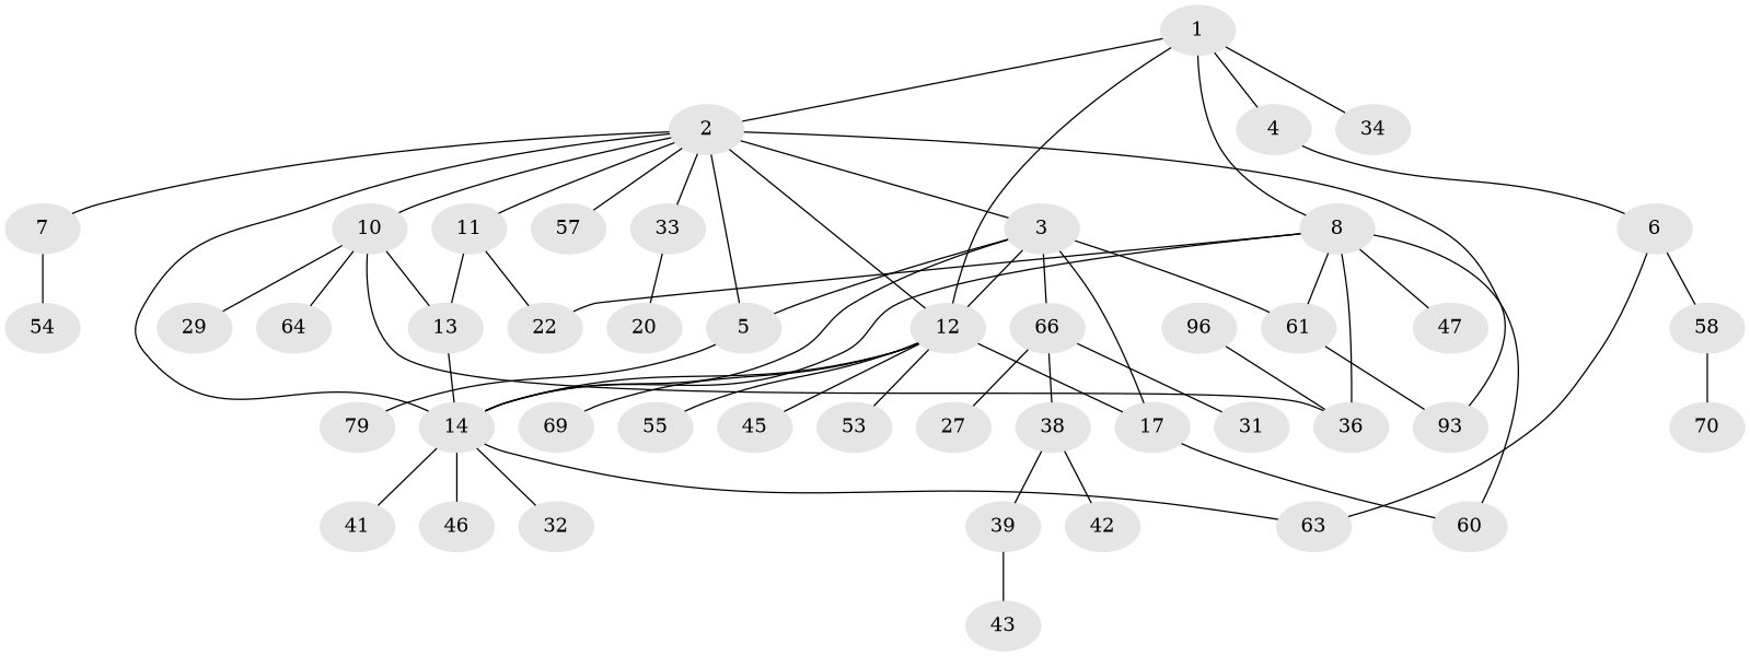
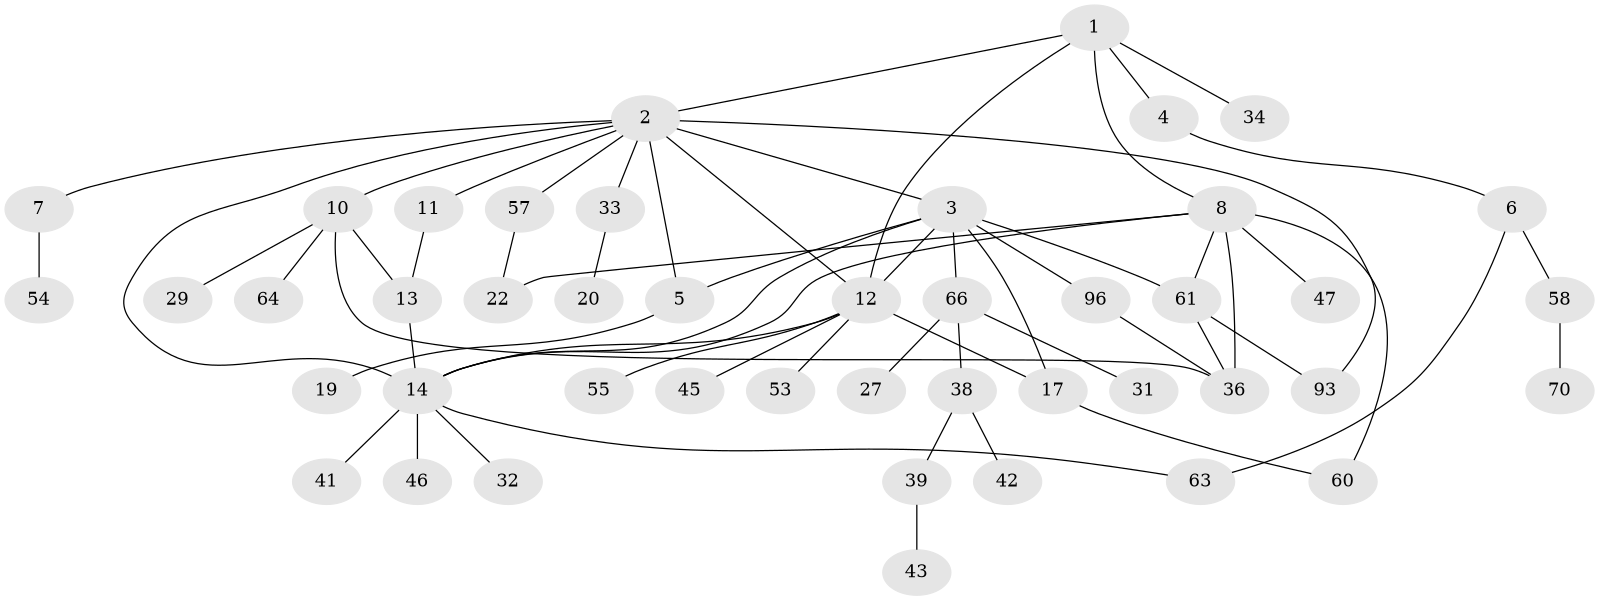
  graph {
    node [color=gray90 style=filled]
    2 [super="+56"]
    12 [super="+68"]
    3 [super="+9"]
    5
    7 [super="+24"]
    10 [super="+30"]
    11 [super="+18"]
    14 [super="+52"]
    n9 [label=93 super="+66"]
    33
    57
    1
    4 [super="+35"]
    8 [super="+28"]
    34
    6 [super="+51"]
    n17 [label=61]
    22 [super="+48"]
    36 [super="+44"]
    47
    60
    17 [super="+49"]
    n23 [label=55]
    45
    53
-   69
    n27 [label=96 super="+50"]
    n28 [label=66 super="+55"]
-   19 [super="+40" label=79]
+   19 [super="+40"]
    54
    13 [super="+62"]
    29
    64
    63
    32
    41 [super="+59"]
    46
    20
    27
    31
    38 [super="+65"]
    58 [super="+61"]
    70
    39
    42
    43
    2 -- 12 [weight=2]
    2 -- 3
    2 -- 5
    2 -- 7
    2 -- 10
    2 -- 11
    2 -- 14
    2 -- n9
    2 -- 33
    2 -- 57
    12 -- 14
    12 -- 17
    12 -- n23
    12 -- 45
    12 -- 53
-   12 -- 69
    3 -- 12
    3 -- 5
    3 -- 14
    3 -- n17
    3 -- 17
+   3 -- n27
    3 -- n28
    5 -- 19
    7 -- 54
    10 -- 36
    10 -- 13
    10 -- 29
    10 -- 64
-   11 -- 22
+   57 -- 22
    11 -- 13
    14 -- 63
    14 -- 32
    14 -- 41
    14 -- 46
    33 -- 20
    1 -- 2
    1 -- 12
    1 -- 4
    1 -- 8
    1 -- 34
    4 -- 6
    8 -- 14
    8 -- n17
    8 -- 22
    8 -- 36 [weight=2]
    8 -- 47
    8 -- 60
    6 -- 63
    6 -- 58
    n17 -- n9
+   n17 -- 36
    17 -- 60
    n27 -- 36
    n28 -- 27
    n28 -- 31
    n28 -- 38
    13 -- 14
    38 -- 39
    38 -- 42
    58 -- 70
    39 -- 43
  }
